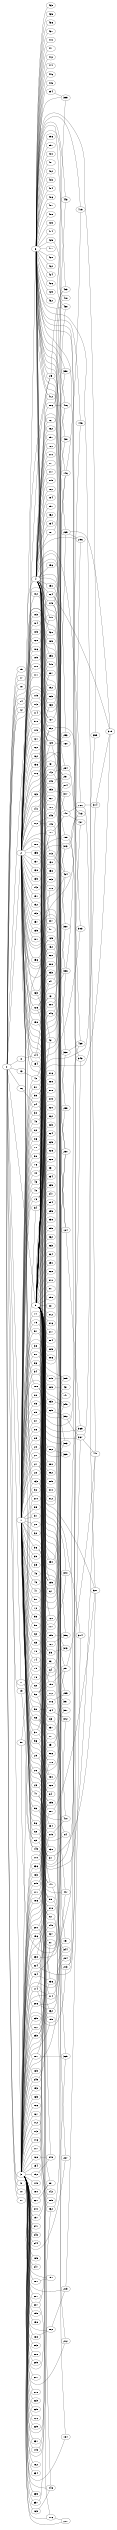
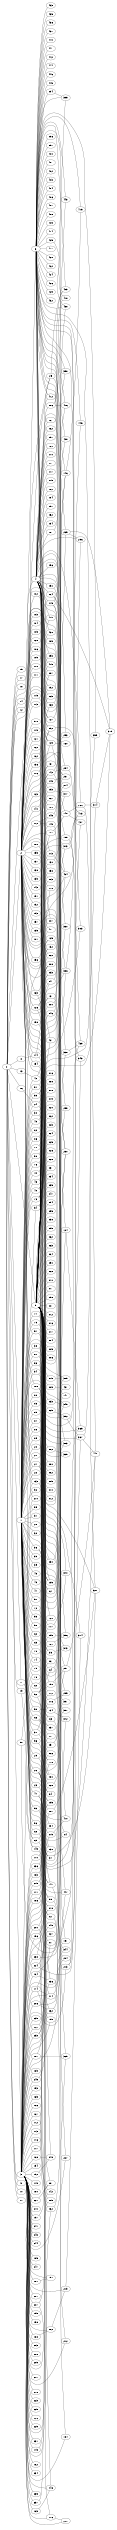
  graph {
    rankdir=LR
    0
    1
    2
    3
    4
    5
    6
    7
    8
    9
    10
    11
    12
    13
    14
    15
    16
    17
    18
    19
    392
    20
    21
    22
    23
    24
    25
    26
    27
    28
    29
    30
    31
    32
    33
    34
    35
    36
    37
    38
    39
    40
    41
    42
    43
    44
    45
    46
    47
    49
    50
    51
    52
    53
    54
    55
    56
    57
    58
    59
    60
    61
    62
    63
    64
    65
    66
    67
    68
    69
    70
    71
    72
    73
    74
    75
    76
    77
    78
    79
    80
    81
    82
    83
    84
    85
    86
    87
    88
    89
    90
    91
    92
    93
    94
    95
    96
    97
    99
    147
    128
    130
    131
    132
    133
    134
    129
    136
    137
    138
    139
    140
    141
    142
    143
    144
    145
    146
    148
    149
    150
    151
    152
    153
    154
    155
    156
    157
    158
    159
    160
    161
    162
    163
    135
    100
    101
    102
    103
    104
    105
    106
    107
    108
    109
    110
    111
    112
    113
-   114
    115
    116
    117
    n154 [label=918]
    119
    120
    121
    122
    123
    124
    125
    126
    127
    210
    251
    164
    165
    166
    167
    168
    169
    170
    171
    172
    173
    174
    175
    176
    177
    178
    179
    180
    181
    182
    183
    184
    185
    186
    187
    188
    189
    190
    191
    192
    193
    194
    195
    196
    197
    198
    199
    200
    201
    202
    203
    204
    205
    206
    207
    208
    209
    211
    212
    213
    214
    215
    216
    217
    218
    219
    220
    221
    222
    223
    224
    225
    226
    227
    228
    229
    230
    231
    232
    233
    234
    235
    236
    n238 [label=637]
    238
    239
    240
    241
    242
    243
    244
    245
    246
    247
    248
    256
    258
    259
    260
    261
    262
    257
    264
    265
    266
    267
    268
    269
    270
    271
    272
    273
    274
    275
    276
    277
    278
    279
    280
    281
    282
    283
    284
    285
    286
    287
    288
    289
    290
    291
    292
    293
    294
    295
    296
    297
    263
    249
    250
    252
    253
    254
    255
    298
    299
    300
    301
    302
    303
    304
    305
    306
    307
    308
    309
    310
    311
    312
    313
    314
    315
    316
    317
    318
    319
    320
    321
    322
    323
    324
    325
    326
    327
    328
    329
    330
    331
    332
    333
    334
    335
    336
    337
    338
    339
    340
    341
    342
    343
    344
    345
    346
    347
    348
    349
    350
    351
    352
    353
    354
    355
    356
    357
    358
    359
    360
    361
    362
    363
    364
    365
    366
    367
    368
    369
    370
    371
    372
    373
    374
    375
    376
    377
    378
    379
    380
    381
    382
    383
    384
    385
    386
    387
    388
    389
    390
    391
    393
    394
    395
    396
    397
    398
    399
    400
    401
    402
    403
    404
    405
    406
    407
    408
    409
    410
    411
    412
    413
    414
    415
    416
    417
    418
    419
    420
    421
    422
    423
    424
    425
    426
    427
    428
    429
    430
    431
    432
    433
    434
    435
    436
    437
    438
    439
    440
    441
    442
    443
    444
    445
    446
    447
    448
    449
    98
    0 -- 1
    0 -- 2
    0 -- 3
    0 -- 4
    0 -- 5
    0 -- 6
    0 -- 7
    0 -- 8
    0 -- 9
    0 -- 10
    0 -- 11
    0 -- 12
    0 -- 13
    0 -- 14
    0 -- 15
    0 -- 16
    0 -- 17
    0 -- 18
    0 -- 19
    0 -- 392
    1 -- 20
    1 -- 21
    1 -- 22
    1 -- 23
    1 -- 24
    1 -- 25
    1 -- 26
    1 -- 27
    1 -- 28
    1 -- 29
    1 -- 30
    1 -- 31
    1 -- 32
    1 -- 33
    1 -- 34
    1 -- 35
    1 -- 36
    1 -- 37
    1 -- 38
    1 -- 39
    1 -- 40
    1 -- 41
    1 -- 42
    1 -- 43
    1 -- 44
    1 -- 45
    1 -- 46
    1 -- 47
    1 -- 49
    1 -- 50
    1 -- 51
    1 -- 52
    1 -- 53
    1 -- 54
    1 -- 55
    1 -- 56
    1 -- 57
    1 -- 58
    1 -- 59
    1 -- 60
    1 -- 61
    1 -- 62
    1 -- 63
    1 -- 64
    1 -- 65
    1 -- 66
    1 -- 67
    1 -- 68
    1 -- 69
    1 -- 70
    1 -- 71
    1 -- 72
    1 -- 73
    1 -- 74
    1 -- 75
    1 -- 76
    1 -- 77
    1 -- 78
    1 -- 79
    1 -- 80
    1 -- 81
    1 -- 82
    1 -- 83
    1 -- 84
    1 -- 85
    1 -- 86
    1 -- 87
    1 -- 88
    1 -- 89
    1 -- 90
    1 -- 91
    1 -- 92
    1 -- 93
    1 -- 94
    1 -- 95
    1 -- 96
    1 -- 97
    1 -- 99
    1 -- 147
    2 -- 147
    2 -- 128
    2 -- 130
    2 -- 131
    2 -- 132
    2 -- 133
    2 -- 134
    2 -- 129
    2 -- 136
    2 -- 137
    2 -- 138
    2 -- 139
    2 -- 140
    2 -- 141
    2 -- 142
    2 -- 143
    2 -- 144
    2 -- 145
    2 -- 146
    2 -- 148
    2 -- 149
    2 -- 150
    2 -- 151
    2 -- 152
    2 -- 153
    2 -- 154
    2 -- 155
    2 -- 156
    2 -- 157
    2 -- 158
    2 -- 159
    2 -- 160
    2 -- 161
    2 -- 162
    2 -- 163
    2 -- 135
    2 -- 100
    2 -- 101
    2 -- 102
    2 -- 103
    2 -- 104
    2 -- 105
    2 -- 106
    2 -- 107
    2 -- 108
    2 -- 109
    2 -- 110
    2 -- 111
    2 -- 112
    2 -- 113
-   2 -- 114
    2 -- 115
    2 -- 116
    2 -- 117
    2 -- n154
    2 -- 119
    2 -- 120
    2 -- 121
    2 -- 122
    2 -- 123
    2 -- 124
    2 -- 125
    2 -- 126
    2 -- 127
    2 -- 210
    2 -- 251
    3 -- 210
    3 -- 164
    3 -- 165
    3 -- 166
    3 -- 167
    3 -- 168
    3 -- 169
    3 -- 170
    3 -- 171
    3 -- 172
    3 -- 173
    3 -- 174
    3 -- 175
    3 -- 176
    3 -- 177
    3 -- 178
    3 -- 179
    3 -- 180
    3 -- 181
    3 -- 182
    3 -- 183
    3 -- 184
    3 -- 185
    3 -- 186
    3 -- 187
    3 -- 188
    3 -- 189
    3 -- 190
    3 -- 191
    3 -- 192
    3 -- 193
    3 -- 194
    3 -- 195
    3 -- 196
    3 -- 197
    3 -- 198
    3 -- 199
    3 -- 200
    3 -- 201
    3 -- 202
    3 -- 203
    3 -- 204
    3 -- 205
    3 -- 206
    3 -- 207
    3 -- 208
    3 -- 209
    3 -- 211
    3 -- 212
    3 -- 213
    3 -- 214
    3 -- 215
    3 -- 216
    3 -- 217
    3 -- 218
    3 -- 219
    3 -- 220
    3 -- 221
    3 -- 222
    3 -- 223
    3 -- 224
    3 -- 225
    3 -- 226
    3 -- 227
    3 -- 228
    3 -- 229
    3 -- 230
    3 -- 231
    3 -- 232
    3 -- 233
    3 -- 234
    3 -- 235
    3 -- 236
    3 -- n238
    3 -- 238
    3 -- 239
    3 -- 240
    3 -- 241
    3 -- 242
    3 -- 243
    3 -- 244
    3 -- 245
    3 -- 246
    3 -- 247
    3 -- 248
    4 -- 251
    4 -- 256
    4 -- 258
    4 -- 259
    4 -- 260
    4 -- 261
    4 -- 262
    4 -- 257
    4 -- 264
    4 -- 265
    4 -- 266
    4 -- 267
    4 -- 268
    4 -- 269
    4 -- 270
    4 -- 271
    4 -- 272
    4 -- 273
    4 -- 274
    4 -- 275
    4 -- 276
    4 -- 277
    4 -- 278
    4 -- 279
    4 -- 280
    4 -- 281
    4 -- 282
    4 -- 283
    4 -- 284
    4 -- 285
    4 -- 286
    4 -- 287
    4 -- 288
    4 -- 289
    4 -- 290
    4 -- 291
    4 -- 292
    4 -- 293
    4 -- 294
    4 -- 295
    4 -- 296
    4 -- 297
    4 -- 263
    4 -- 249
    4 -- 250
    4 -- 252
    4 -- 253
    4 -- 254
    4 -- 255
    5 -- 107
    5 -- 298
    5 -- 299
    5 -- 300
    5 -- 301
    5 -- 302
    5 -- 303
    5 -- 304
    5 -- 305
    5 -- 306
    5 -- 307
    5 -- 308
    5 -- 309
    5 -- 310
    5 -- 311
    5 -- 312
    5 -- 313
    5 -- 314
    5 -- 315
    5 -- 316
    5 -- 317
    5 -- 318
    5 -- 319
    5 -- 320
    5 -- 321
    5 -- 322
    5 -- 323
    5 -- 324
    5 -- 325
    5 -- 326
    5 -- 327
    5 -- 328
    5 -- 329
    5 -- 330
    5 -- 331
    5 -- 332
    5 -- 333
    5 -- 334
    5 -- 335
    5 -- 336
    5 -- 337
    5 -- 338
    5 -- 339
    5 -- 340
    5 -- 341
    5 -- 342
    5 -- 343
    5 -- 344
    5 -- 345
    5 -- 346
    5 -- 347
    5 -- 348
    5 -- 349
    5 -- 350
    5 -- 351
    5 -- 352
    5 -- 353
    5 -- 354
    5 -- 355
    5 -- 356
    5 -- 357
    5 -- 358
    5 -- 359
    5 -- 360
    5 -- 361
    5 -- 362
    5 -- 363
    5 -- 364
    5 -- 365
    5 -- 366
    5 -- 367
    5 -- 368
    5 -- 369
    5 -- 370
    5 -- 371
    5 -- 372
    5 -- 373
    5 -- 374
    5 -- 375
    5 -- 376
    5 -- 377
    5 -- 378
    5 -- 379
    5 -- 380
    5 -- 381
    5 -- 382
    5 -- 383
    5 -- 384
    5 -- 385
    5 -- 386
    5 -- 387
    5 -- 388
    5 -- 389
    5 -- 390
    5 -- 391
    6 -- 392
    6 -- 387
    6 -- 393
-   6 -- 25
+   6 -- 394
    6 -- 395
    6 -- 396
    6 -- 397
    6 -- 398
    6 -- 399
    6 -- 400
    6 -- 401
    6 -- 402
    6 -- 403
    6 -- 404
    6 -- 405
    6 -- 406
    6 -- 407
    6 -- 408
    6 -- 409
    6 -- 410
    6 -- 411
    6 -- 412
    6 -- 413
    6 -- 414
    6 -- 415
    6 -- 416
    6 -- 417
    6 -- 418
    6 -- 419
    6 -- 420
    6 -- 421
    6 -- 422
    6 -- 423
    6 -- 424
    6 -- 425
    6 -- 426
    6 -- 427
    6 -- 428
    6 -- 429
    6 -- 430
    6 -- 431
    6 -- 432
    6 -- 433
    6 -- 434
    6 -- 435
    6 -- 436
    6 -- 437
    6 -- 438
    6 -- 439
    6 -- 440
    6 -- 441
    6 -- 442
    6 -- 443
    6 -- 444
    6 -- 445
    6 -- 446
    6 -- 447
    6 -- 448
    6 -- 449
    7 -- 69
    8 -- 144
    12 -- 412
    13 -- 42
    14 -- 25
    16 -- 24
    19 -- 145
    392 -- 413
    23 -- 147
    24 -- 63
    24 -- 263
    25 -- 146
    25 -- 423
    26 -- 37
    26 -- 285
    26 -- 439
    26 -- 448
    27 -- 178
    27 -- 299
    29 -- 230
    30 -- 392
    30 -- 35
    31 -- 37
    31 -- 117
    34 -- 431
    35 -- 373
    36 -- 134
    36 -- 383
-   132 -- 124
+   37 -- 124
    37 -- 321
    38 -- 67
    40 -- 258
    40 -- 308
    41 -- 99
    41 -- 447
    42 -- 413
    43 -- 125
    44 -- 130
    49 -- 129
    50 -- 134
    50 -- 280
    52 -- 64
    52 -- 150
    52 -- 120
    52 -- 291
    53 -- 61
    54 -- 131
    54 -- 278
    56 -- 410
    57 -- 299
    59 -- 341
    59 -- 419
    60 -- 361
    61 -- 184
    63 -- 84
    64 -- 141
    66 -- 94
    66 -- 337
    67 -- 259
    68 -- 242
    69 -- 232
    69 -- 351
    71 -- 267
    72 -- 178
    73 -- 132
    73 -- 283
    73 -- 386
    76 -- 273
    77 -- 146
    79 -- 330
    81 -- 250
    82 -- 249
    86 -- 293
    90 -- 288
    91 -- 393
    93 -- 389
    96 -- 199
    99 -- 212
    147 -- 227
    130 -- 274
    131 -- 204
    133 -- 248
    134 -- 342
    129 -- 160
    129 -- 386
    136 -- 292
    140 -- 142
    142 -- 159
    142 -- 294
    142 -- 253
    144 -- 228
    144 -- 430
    145 -- 246
    146 -- 415
    148 -- 266
    148 -- 427
    149 -- 191
    150 -- 291
    154 -- 295
    155 -- 360
    156 -- 434
    158 -- 299
    159 -- 343
    162 -- 405
    163 -- 211
    163 -- 313
    100 -- 307
    102 -- 127
    107 -- 148
    108 -- 214
    108 -- 230
    112 -- 149
    112 -- 345
    115 -- 129
    116 -- 269
    117 -- 340
    123 -- 161
    124 -- 365
    125 -- 250
    126 -- 308
    126 -- 353
    126 -- 378
    127 -- 265
    164 -- 251
    164 -- 336
    168 -- 348
    169 -- 246
    170 -- 392
    171 -- 260
    174 -- 205
    174 -- 214
    174 -- 378
    175 -- 336
    181 -- 190
    183 -- 421
    186 -- 272
    186 -- 366
    187 -- 327
    187 -- 369
    188 -- 202
    192 -- 348
    196 -- 378
    197 -- 381
    200 -- 295
    200 -- 349
    202 -- 219
    206 -- 250
    206 -- 332
    207 -- 216
    207 -- 332
    213 -- 296
    213 -- 365
    214 -- 344
    215 -- 255
    216 -- 220
    219 -- 374
    221 -- 381
    222 -- 276
    224 -- 280
    224 -- 367
    228 -- 357
    232 -- 369
    233 -- 295
    233 -- 379
    236 -- 411
    n238 -- 287
    238 -- 384
    238 -- 427
    245 -- 311
    260 -- 356
    264 -- 313
    264 -- 315
    265 -- 296
    265 -- 315
    266 -- 314
    266 -- 321
    273 -- 434
    275 -- 338
    275 -- 350
    275 -- 423
    276 -- 285
    281 -- 398
    286 -- 416
    286 -- 443
    287 -- 321
    289 -- 383
    290 -- 317
    291 -- 448
    293 -- 317
    294 -- 303
    263 -- 418
    249 -- 251
    255 -- 356
    300 -- 395
    302 -- 339
    309 -- 431
    313 -- 413
    314 -- 315
    329 -- 352
    330 -- 434
    332 -- 447
    333 -- 349
    338 -- 439
    341 -- 438
    345 -- 416
    346 -- 428
    351 -- 391
    352 -- 367
    367 -- 399
    367 -- 448
    375 -- 389
    379 -- 410
    386 -- 445
    394 -- 395
    425 -- 438
    98 -- 133
    98 -- 342
  }
